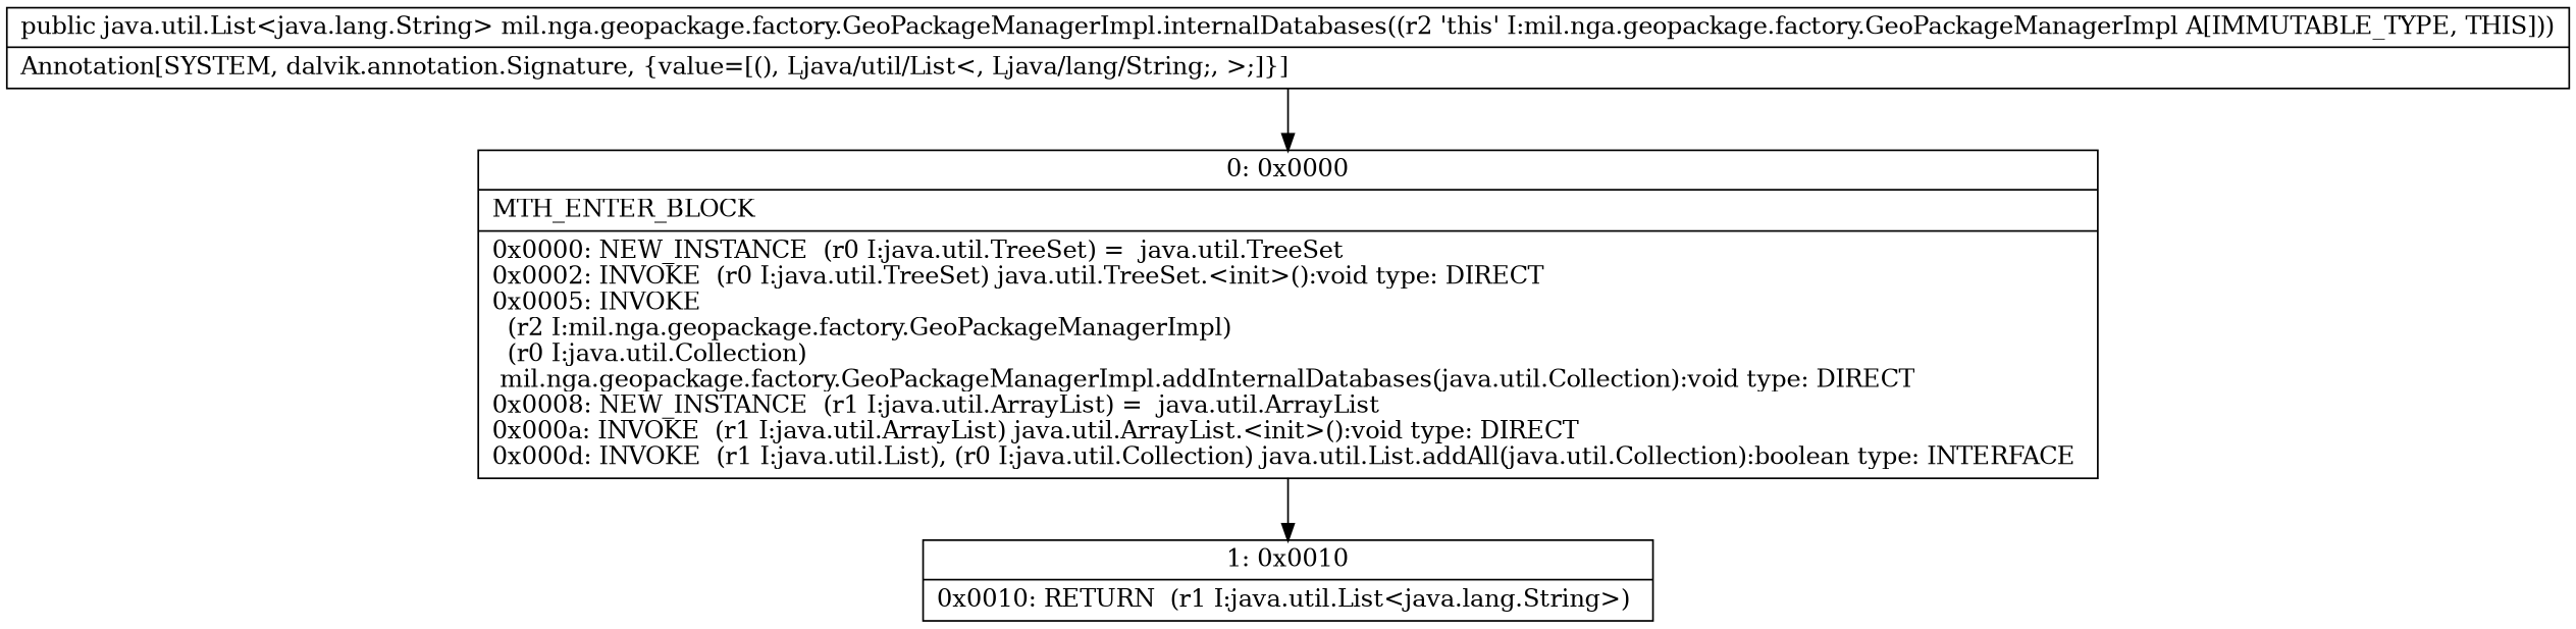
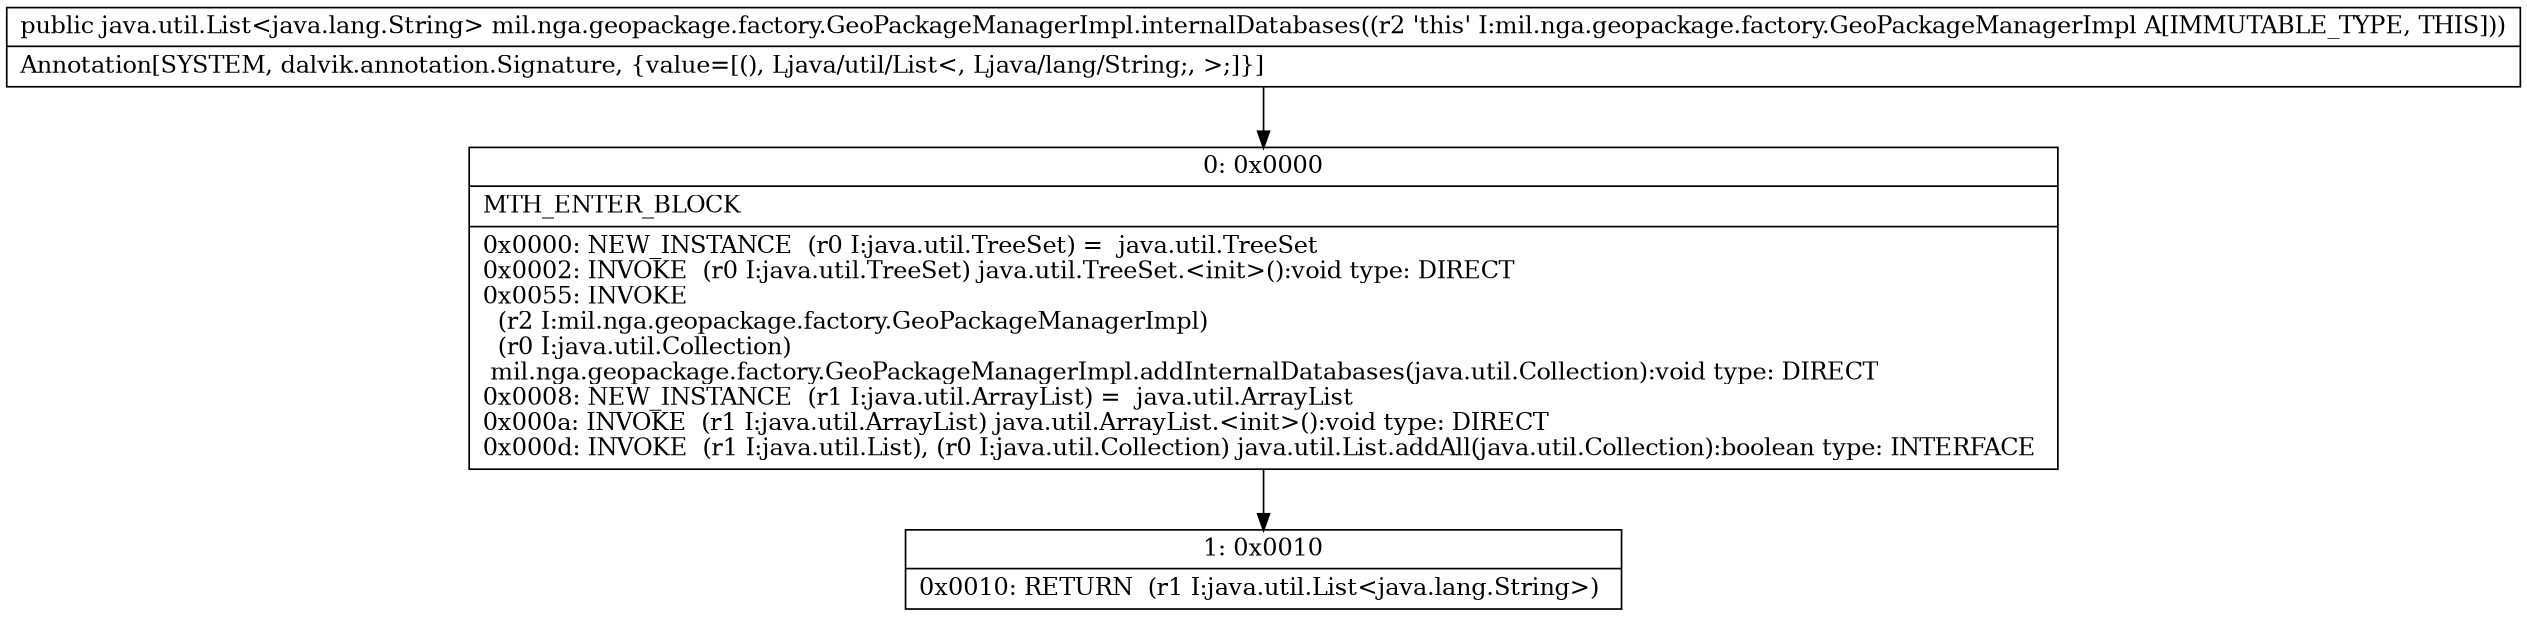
  digraph {
    fontname="DejaVu Serif"
    node [shape=record fontname="DejaVu Serif"]
    edge [fontname="DejaVu Serif"]
-   n1 [label="{0\:\ 0x0000|MTH_ENTER_BLOCK\l|0x0000: NEW_INSTANCE  (r0 I:java.util.TreeSet) =  java.util.TreeSet \l0x0002: INVOKE  (r0 I:java.util.TreeSet) java.util.TreeSet.\<init\>():void type: DIRECT \l0x0005: INVOKE  \l  (r2 I:mil.nga.geopackage.factory.GeoPackageManagerImpl)\l  (r0 I:java.util.Collection)\l mil.nga.geopackage.factory.GeoPackageManagerImpl.addInternalDatabases(java.util.Collection):void type: DIRECT \l0x0008: NEW_INSTANCE  (r1 I:java.util.ArrayList) =  java.util.ArrayList \l0x000a: INVOKE  (r1 I:java.util.ArrayList) java.util.ArrayList.\<init\>():void type: DIRECT \l0x000d: INVOKE  (r1 I:java.util.List), (r0 I:java.util.Collection) java.util.List.addAll(java.util.Collection):boolean type: INTERFACE \l}"]
+   n1 [label="{0\:\ 0x0000|MTH_ENTER_BLOCK\l|0x0000: NEW_INSTANCE  (r0 I:java.util.TreeSet) =  java.util.TreeSet \l0x0002: INVOKE  (r0 I:java.util.TreeSet) java.util.TreeSet.\<init\>():void type: DIRECT \l0x0055: INVOKE  \l  (r2 I:mil.nga.geopackage.factory.GeoPackageManagerImpl)\l  (r0 I:java.util.Collection)\l mil.nga.geopackage.factory.GeoPackageManagerImpl.addInternalDatabases(java.util.Collection):void type: DIRECT \l0x0008: NEW_INSTANCE  (r1 I:java.util.ArrayList) =  java.util.ArrayList \l0x000a: INVOKE  (r1 I:java.util.ArrayList) java.util.ArrayList.\<init\>():void type: DIRECT \l0x000d: INVOKE  (r1 I:java.util.List), (r0 I:java.util.Collection) java.util.List.addAll(java.util.Collection):boolean type: INTERFACE \l}"]
    n2 [label="{1\:\ 0x0010|0x0010: RETURN  (r1 I:java.util.List\<java.lang.String\>) \l}"]
    n3 [label="{public java.util.List\<java.lang.String\> mil.nga.geopackage.factory.GeoPackageManagerImpl.internalDatabases((r2 'this' I:mil.nga.geopackage.factory.GeoPackageManagerImpl A[IMMUTABLE_TYPE, THIS]))  | Annotation[SYSTEM, dalvik.annotation.Signature, \{value=[(), Ljava\/util\/List\<, Ljava\/lang\/String;, \>;]\}]\l}"]
    n1 -> n2
    n3 -> n1
  }
